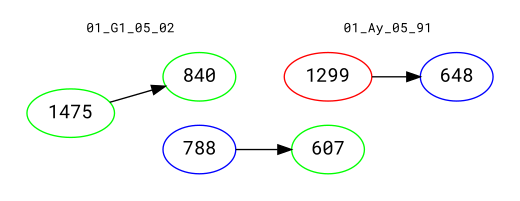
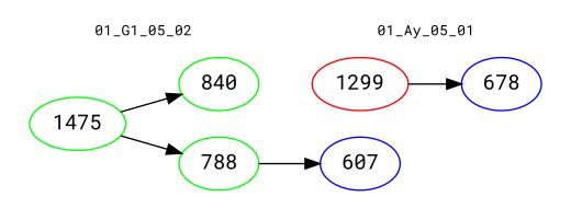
  digraph {
    fontname="Roboto Mono"
    rankdir=LR
    node [color=green fontname="Roboto Mono"]
    edge [color=black fontname="Roboto Mono"]
    n1 [color=red label=1299]
-   n2 [label=607]
-   n3 [color=blue label=648]
+   n2 [color=blue label=607]
+   n3 [color=blue label=678]
    n4 [label=1475]
-   n5 [color=blue label=788]
+   n5 [label=788]
    n6 [label=840]
    subgraph cluster_1 {
      color=white
      fontsize=10
-     label="01_Ay_05_91"
+     label="01_Ay_05_01"
      n1
      n2
      n3
    }
    subgraph cluster_2 {
      color=white
      fontsize=10
      label="01_G1_05_02"
      n4
      n5
      n6
    }
    n1 -> n3
+   n4 -> n5
    n4 -> n6
    n5 -> n2
  }
